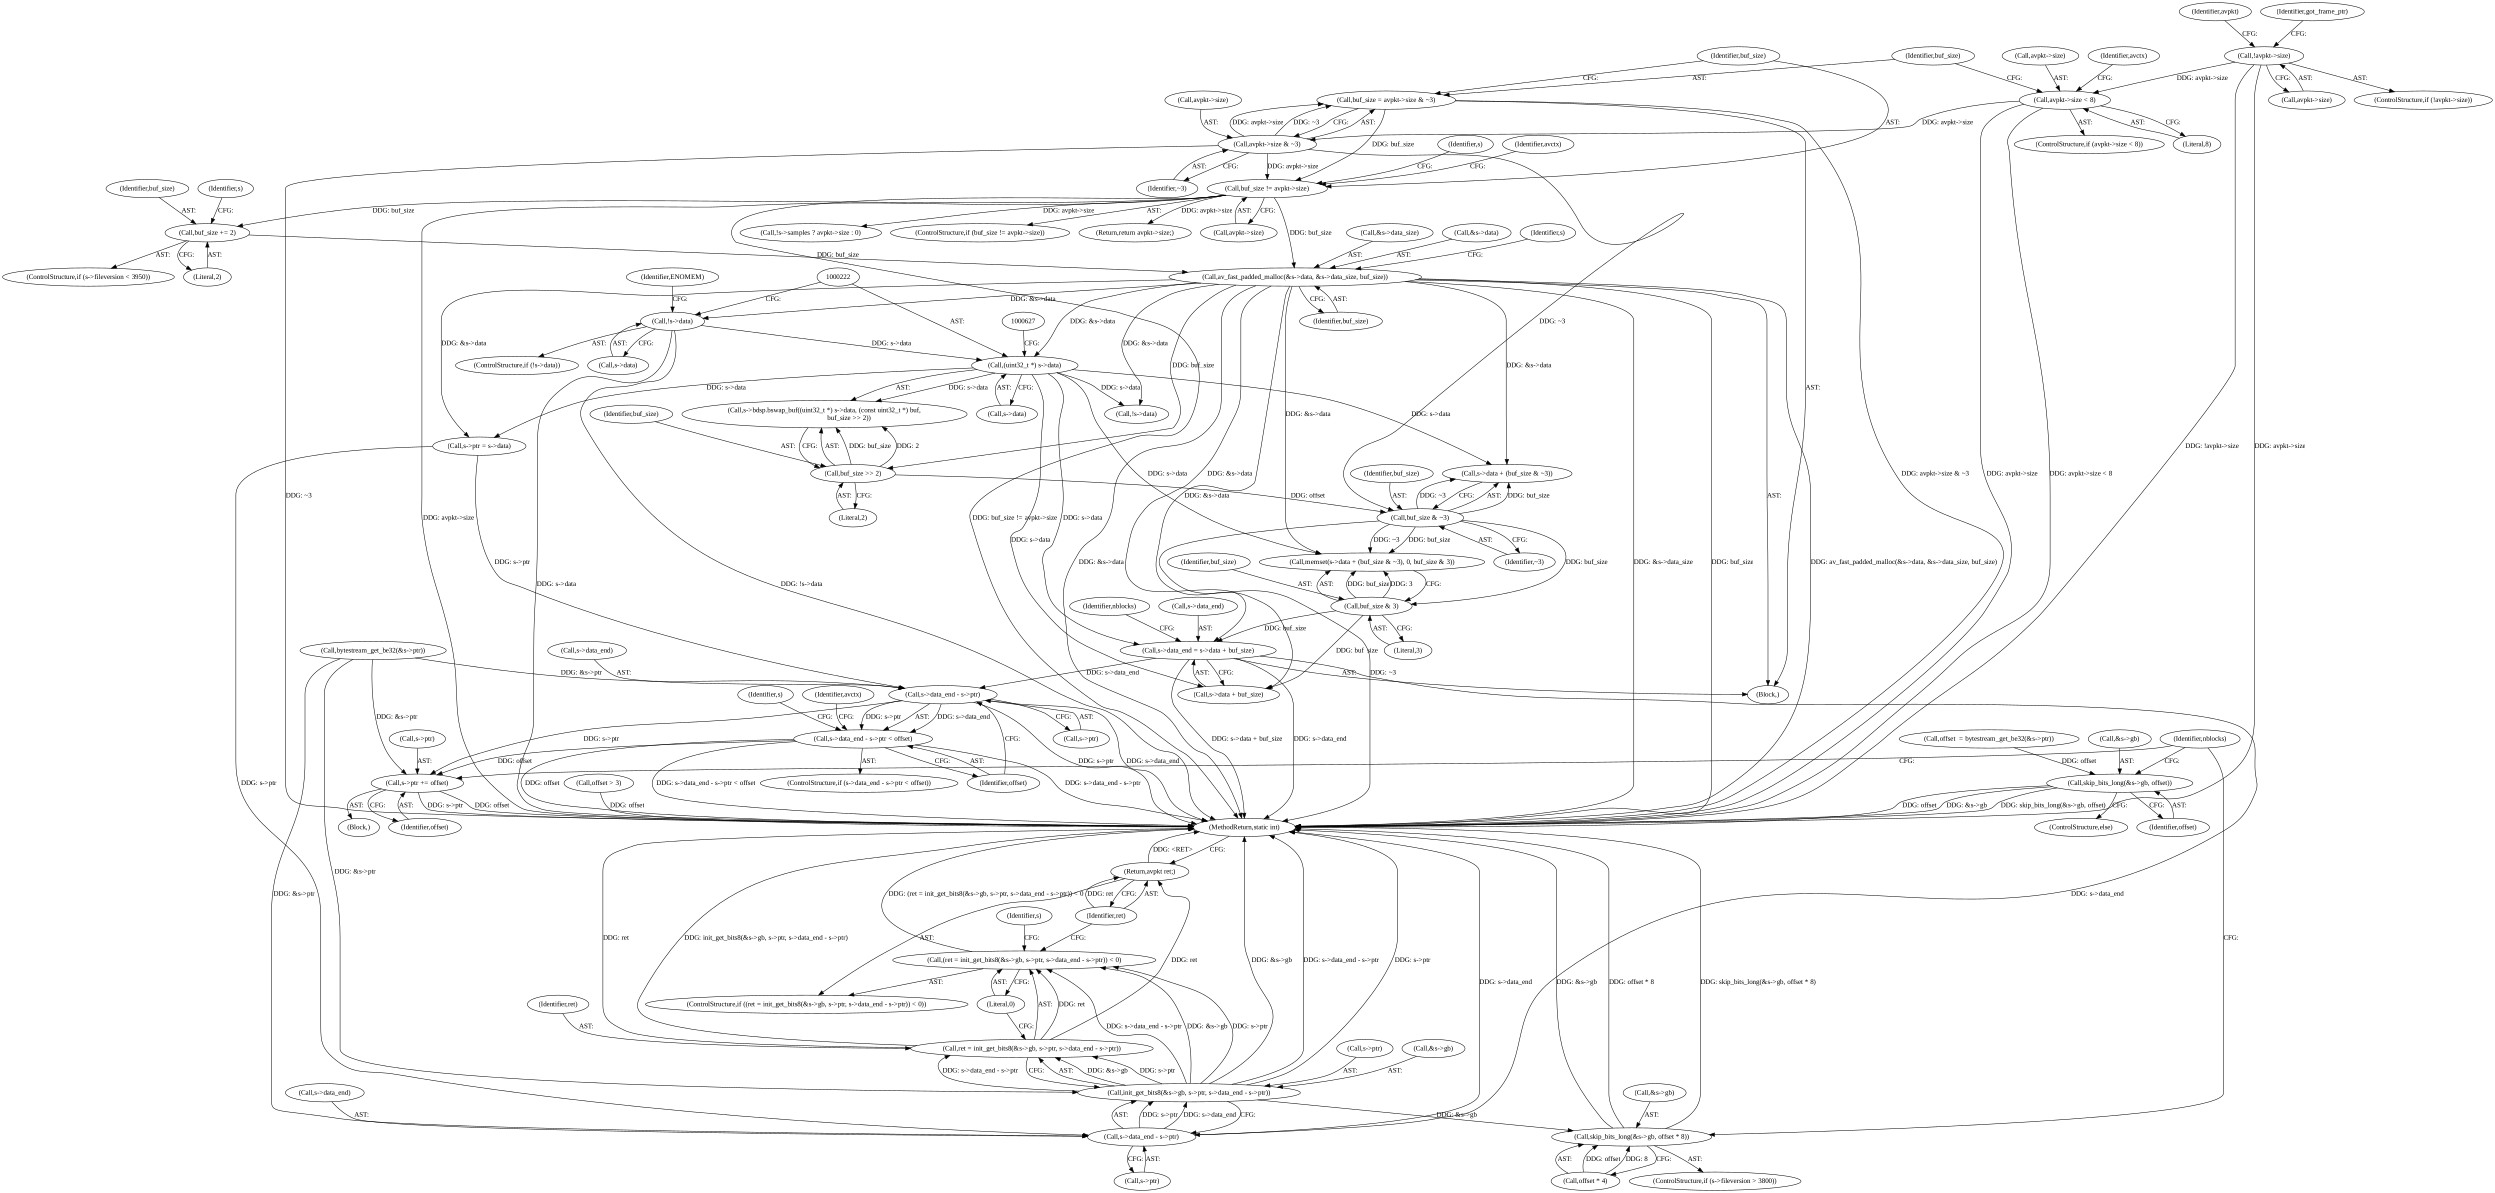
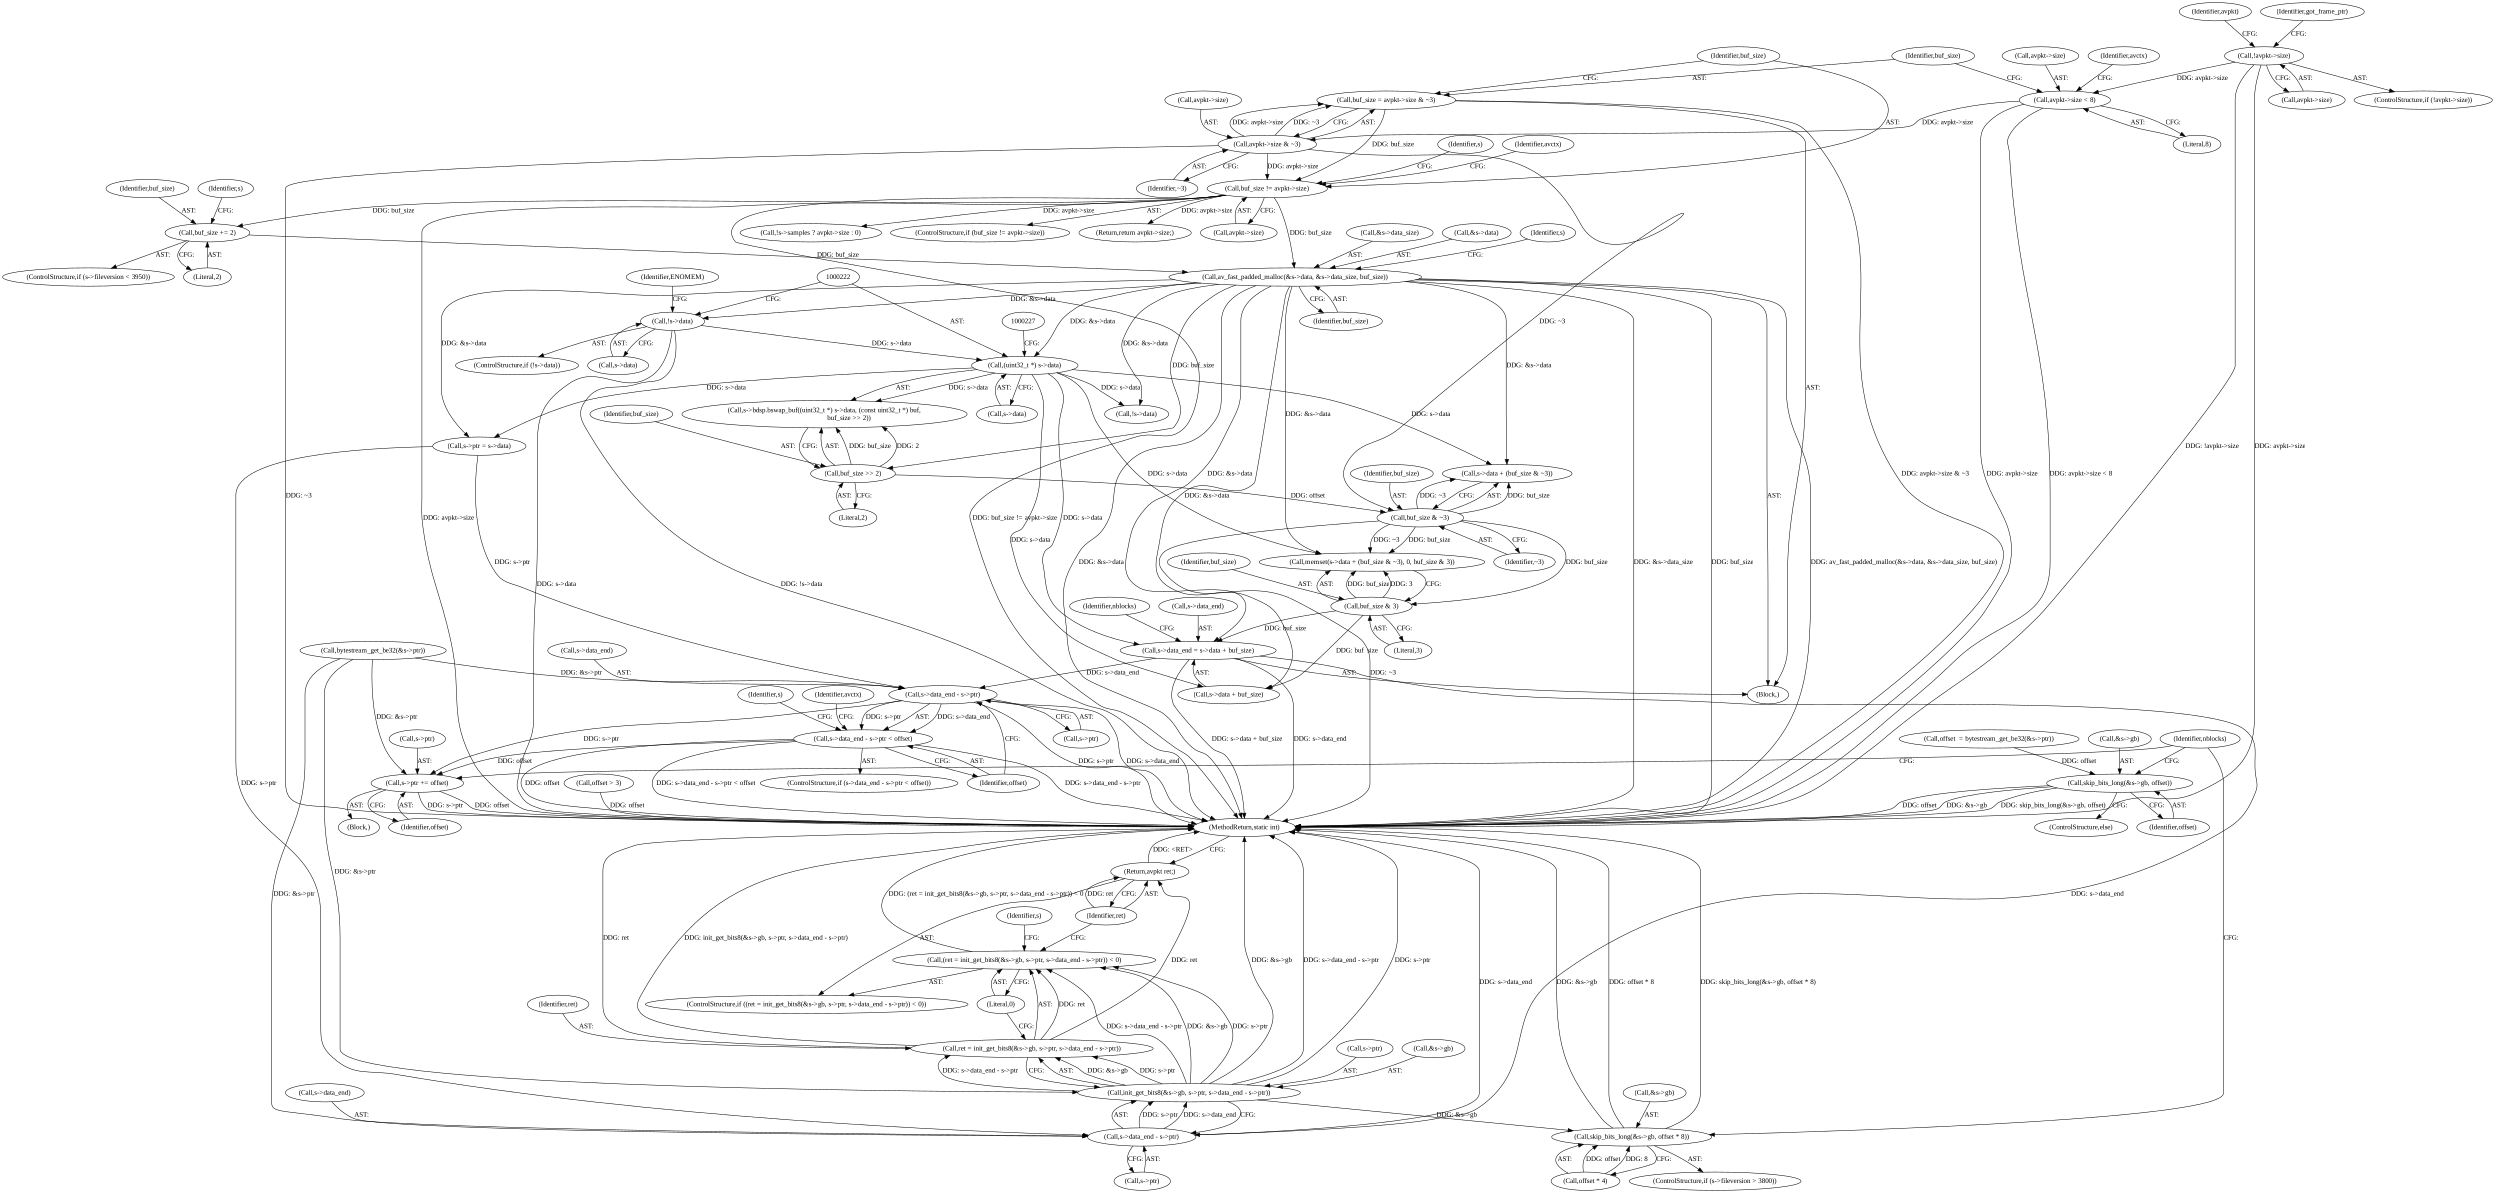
  digraph {
    fontname="Liberation Serif"
    node [fontname="Liberation Serif"]
    edge [fontname="Liberation Serif"]
    n1 [label="(Call,s->data_end = s->data + buf_size)"]
    n2 [label="(Call,s->data_end - s->ptr)"]
    n3 [label="(Call,s->data_end - s->ptr)"]
    n4 [label="(Block,)"]
    n5 [label="(MethodReturn,static int)"]
    n6 [label="(Call,s->data + buf_size)"]
    n7 [label="(Call,s->data_end - s->ptr < offset)"]
    n8 [label="(Call,s->ptr += offset)"]
    n9 [label="(Call,s->ptr)"]
    n10 [label="(Call,init_get_bits8(&s->gb, s->ptr, s->data_end - s->ptr))"]
    n11 [label="(Call,s->ptr)"]
    n12 [label="(Return,avpkt ret;)"]
    n13 [label="(Call,av_fast_padded_malloc(&s->data, &s->data_size, buf_size))"]
    n14 [label="(Call,(uint32_t *) s->data)"]
    n15 [label="(Call,!s->data)"]
    n16 [label="(Call,buf_size >> 2)"]
    n17 [label="(Call,s->ptr = s->data)"]
    n18 [label="(Call,memset(s->data + (buf_size & ~3), 0, buf_size & 3))"]
    n19 [label="(Call,s->data + (buf_size & ~3))"]
    n20 [label="(Identifier,buf_size)"]
    n21 [label="(Call,!s->data)"]
    n22 [label="(Call,s->bdsp.bswap_buf((uint32_t *) s->data, (const uint32_t *) buf,\n                          buf_size >> 2))"]
    n23 [label="(Call,s->data)"]
    n24 [label="(Call,s->data)"]
    n25 [label="(ControlStructure,if (!s->data))"]
    n26 [label="(Call,buf_size & ~3)"]
    n27 [label="(Literal,2)"]
    n28 [label="(Call,buf_size & 3)"]
    n29 [label="(Call,buf_size += 2)"]
    n30 [label="(Literal,2)"]
    n31 [label="(ControlStructure,if (s->fileversion < 3950))"]
    n32 [label="(Call,buf_size != avpkt->size)"]
    n33 [label="(Call,!s->samples ? avpkt->size : 0)"]
    n34 [label="(ControlStructure,if (buf_size != avpkt->size))"]
    n35 [label="(Return,return avpkt->size;)"]
    n36 [label="(Call,avpkt->size)"]
    n37 [label="(Call,buf_size = avpkt->size & ~3)"]
    n38 [label="(Call,avpkt->size & ~3)"]
    n39 [label="(Identifier,~3)"]
    n40 [label="(Identifier,~3)"]
    n41 [label="(Call,avpkt->size < 8)"]
-   n42 [label="(ControlStructure,if (avpkt->size < 8))"]
    n43 [label="(Literal,8)"]
    n44 [label="(Call,!avpkt->size)"]
    n45 [label="(Call,avpkt->size)"]
    n46 [label="(ControlStructure,if (!avpkt->size))"]
    n47 [label="(Literal,3)"]
    n48 [label="(ControlStructure,if (s->data_end - s->ptr < offset))"]
    n49 [label="(Identifier,offset)"]
    n50 [label="(Identifier,offset)"]
    n51 [label="(Block,)"]
    n52 [label="(Call,(ret = init_get_bits8(&s->gb, s->ptr, s->data_end - s->ptr)) < 0)"]
    n53 [label="(Call,ret = init_get_bits8(&s->gb, s->ptr, s->data_end - s->ptr))"]
    n54 [label="(Call,skip_bits_long(&s->gb, offset * 8))"]
    n55 [label="(ControlStructure,if ((ret = init_get_bits8(&s->gb, s->ptr, s->data_end - s->ptr)) < 0))"]
    n56 [label="(Literal,0)"]
    n57 [label="(Call,offset * 4)"]
    n58 [label="(ControlStructure,if (s->fileversion > 3800))"]
    n59 [label="(Call,skip_bits_long(&s->gb, offset))"]
    n60 [label="(ControlStructure,else)"]
    n61 [label="(Identifier,offset)"]
    n62 [label="(Identifier,ret)"]
    n63 [label="(Identifier,ENOMEM)"]
    n64 [label="(Identifier,nblocks)"]
    n65 [label="(Identifier,buf_size)"]
    n66 [label="(Call,&s->gb)"]
    n67 [label="(Call,offset  = bytestream_get_be32(&s->ptr))"]
    n68 [label="(Call,avpkt->size)"]
    n69 [label="(Identifier,ret)"]
    n70 [label="(Call,s->ptr)"]
    n71 [label="(Call,&s->data)"]
    n72 [label="(Identifier,buf_size)"]
    n73 [label="(Identifier,avctx)"]
    n74 [label="(Call,s->data_end)"]
    n75 [label="(Call,s->data_end)"]
    n76 [label="(Identifier,s)"]
    n77 [label="(Call,s->data_end)"]
    n78 [label="(Identifier,s)"]
    n79 [label="(Identifier,avpkt)"]
    n80 [label="(Call,s->ptr)"]
    n81 [label="(Identifier,s)"]
    n82 [label="(Identifier,buf_size)"]
    n83 [label="(Identifier,s)"]
    n84 [label="(Identifier,buf_size)"]
    n85 [label="(Identifier,buf_size)"]
    n86 [label="(Identifier,s)"]
    n87 [label="(Call,&s->gb)"]
    n88 [label="(Identifier,buf_size)"]
    n89 [label="(Call,bytestream_get_be32(&s->ptr))"]
    n90 [label="(Identifier,got_frame_ptr)"]
    n91 [label="(Identifier,avctx)"]
    n92 [label="(Call,&s->gb)"]
    n93 [label="(Identifier,nblocks)"]
    n94 [label="(Call,avpkt->size)"]
    n95 [label="(Call,&s->data_size)"]
    n96 [label="(Identifier,avctx)"]
    n97 [label="(Call,offset > 3)"]
    1000222
-   1000227 [label=1000627]
+   1000227
    n1 -> n2 [label="DDG: s->data_end"]
    n1 -> n3 [label="DDG: s->data_end"]
    n1 -> n4 [label="AST: "]
    n1 -> n5 [label="DDG: s->data + buf_size"]
    n1 -> n5 [label="DDG: s->data_end"]
-   n1 -> n6 [label="CFG: "]
    n2 -> n5 [label="DDG: s->ptr"]
    n2 -> n5 [label="DDG: s->data_end"]
    n2 -> n7 [label="AST: "]
    n2 -> n7 [label="DDG: s->data_end"]
    n2 -> n7 [label="DDG: s->ptr"]
    n2 -> n8 [label="DDG: s->ptr"]
    n2 -> n9 [label="CFG: "]
    n3 -> n5 [label="DDG: s->data_end"]
    n3 -> n10 [label="AST: "]
    n3 -> n10 [label="DDG: s->ptr"]
    n3 -> n10 [label="DDG: s->data_end"]
    n3 -> n11 [label="CFG: "]
    n5 -> n12 [label="CFG: "]
    n6 -> n1 [label="AST: "]
    n7 -> n5 [label="DDG: s->data_end - s->ptr < offset"]
    n7 -> n5 [label="DDG: s->data_end - s->ptr"]
    n7 -> n5 [label="DDG: offset"]
    n7 -> n8 [label="DDG: offset"]
    n7 -> n48 [label="AST: "]
    n7 -> n49 [label="CFG: "]
    n8 -> n5 [label="DDG: s->ptr"]
    n8 -> n5 [label="DDG: offset"]
    n8 -> n50 [label="CFG: "]
    n8 -> n51 [label="AST: "]
    n9 -> n2 [label="AST: "]
    n10 -> n3 [label="CFG: "]
    n10 -> n5 [label="DDG: &s->gb"]
    n10 -> n5 [label="DDG: s->data_end - s->ptr"]
    n10 -> n5 [label="DDG: s->ptr"]
    n10 -> n52 [label="DDG: &s->gb"]
    n10 -> n52 [label="DDG: s->ptr"]
    n10 -> n52 [label="DDG: s->data_end - s->ptr"]
    n10 -> n53 [label="AST: "]
    n10 -> n53 [label="DDG: &s->gb"]
    n10 -> n53 [label="DDG: s->ptr"]
    n10 -> n53 [label="DDG: s->data_end - s->ptr"]
    n10 -> n54 [label="DDG: &s->gb"]
    n11 -> n3 [label="AST: "]
    n12 -> n5 [label="DDG: <RET>"]
    n12 -> n55 [label="AST: "]
    n12 -> n62 [label="CFG: "]
    n13 -> n1 [label="DDG: &s->data"]
    n13 -> n4 [label="AST: "]
    n13 -> n5 [label="DDG: &s->data"]
    n13 -> n5 [label="DDG: &s->data_size"]
    n13 -> n5 [label="DDG: buf_size"]
    n13 -> n5 [label="DDG: av_fast_padded_malloc(&s->data, &s->data_size, buf_size)"]
    n13 -> n6 [label="DDG: &s->data"]
    n13 -> n14 [label="DDG: &s->data"]
    n13 -> n15 [label="DDG: &s->data"]
    n13 -> n16 [label="DDG: buf_size"]
    n13 -> n17 [label="DDG: &s->data"]
    n13 -> n18 [label="DDG: &s->data"]
    n13 -> n19 [label="DDG: &s->data"]
    n13 -> n20 [label="CFG: "]
    n13 -> n21 [label="DDG: &s->data"]
    n14 -> n1 [label="DDG: s->data"]
    n14 -> n6 [label="DDG: s->data"]
    n14 -> n17 [label="DDG: s->data"]
    n14 -> n18 [label="DDG: s->data"]
    n14 -> n19 [label="DDG: s->data"]
    n14 -> n21 [label="DDG: s->data"]
    n14 -> n22 [label="AST: "]
    n14 -> n22 [label="DDG: s->data"]
    n14 -> n23 [label="CFG: "]
    n15 -> n5 [label="DDG: s->data"]
    n15 -> n5 [label="DDG: !s->data"]
    n15 -> n14 [label="DDG: s->data"]
    n15 -> n24 [label="CFG: "]
    n15 -> n25 [label="AST: "]
    n16 -> n22 [label="AST: "]
    n16 -> n22 [label="DDG: buf_size"]
    n16 -> n22 [label="DDG: 2"]
    n16 -> n26 [label="DDG: offset"]
    n16 -> n27 [label="CFG: "]
    n17 -> n2 [label="DDG: s->ptr"]
    n17 -> n3 [label="DDG: s->ptr"]
    n18 -> n28 [label="CFG: "]
    n19 -> n26 [label="CFG: "]
    n20 -> n13 [label="AST: "]
    n22 -> n16 [label="CFG: "]
    n23 -> n14 [label="AST: "]
    n24 -> n15 [label="AST: "]
    n26 -> n5 [label="DDG: ~3"]
    n26 -> n18 [label="DDG: buf_size"]
    n26 -> n18 [label="DDG: ~3"]
    n26 -> n19 [label="AST: "]
    n26 -> n19 [label="DDG: buf_size"]
    n26 -> n19 [label="DDG: ~3"]
    n26 -> n28 [label="DDG: buf_size"]
    n26 -> n40 [label="CFG: "]
    n27 -> n16 [label="AST: "]
    n28 -> n1 [label="DDG: buf_size"]
    n28 -> n6 [label="DDG: buf_size"]
    n28 -> n18 [label="AST: "]
    n28 -> n18 [label="DDG: buf_size"]
    n28 -> n18 [label="DDG: 3"]
    n28 -> n47 [label="CFG: "]
    n29 -> n13 [label="DDG: buf_size"]
    n29 -> n30 [label="CFG: "]
    n29 -> n31 [label="AST: "]
    n30 -> n29 [label="AST: "]
    n32 -> n5 [label="DDG: avpkt->size"]
    n32 -> n5 [label="DDG: buf_size != avpkt->size"]
    n32 -> n13 [label="DDG: buf_size"]
    n32 -> n29 [label="DDG: buf_size"]
    n32 -> n33 [label="DDG: avpkt->size"]
    n32 -> n34 [label="AST: "]
    n32 -> n35 [label="DDG: avpkt->size"]
    n32 -> n36 [label="CFG: "]
    n36 -> n32 [label="AST: "]
    n37 -> n4 [label="AST: "]
    n37 -> n5 [label="DDG: avpkt->size & ~3"]
    n37 -> n32 [label="DDG: buf_size"]
    n37 -> n38 [label="CFG: "]
    n38 -> n5 [label="DDG: ~3"]
    n38 -> n26 [label="DDG: ~3"]
    n38 -> n32 [label="DDG: avpkt->size"]
    n38 -> n37 [label="AST: "]
    n38 -> n37 [label="DDG: avpkt->size"]
    n38 -> n37 [label="DDG: ~3"]
    n38 -> n39 [label="CFG: "]
    n39 -> n38 [label="AST: "]
    n40 -> n26 [label="AST: "]
    n41 -> n5 [label="DDG: avpkt->size"]
    n41 -> n5 [label="DDG: avpkt->size < 8"]
    n41 -> n38 [label="DDG: avpkt->size"]
-   n41 -> n42 [label="AST: "]
    n41 -> n43 [label="CFG: "]
    n43 -> n41 [label="AST: "]
    n44 -> n5 [label="DDG: !avpkt->size"]
    n44 -> n5 [label="DDG: avpkt->size"]
    n44 -> n41 [label="DDG: avpkt->size"]
    n44 -> n45 [label="CFG: "]
    n44 -> n46 [label="AST: "]
    n45 -> n44 [label="AST: "]
    n47 -> n28 [label="AST: "]
    n49 -> n2 [label="CFG: "]
    n49 -> n7 [label="AST: "]
    n50 -> n8 [label="AST: "]
    n52 -> n5 [label="DDG: (ret = init_get_bits8(&s->gb, s->ptr, s->data_end - s->ptr)) < 0"]
    n52 -> n55 [label="AST: "]
    n52 -> n56 [label="CFG: "]
    n53 -> n5 [label="DDG: ret"]
    n53 -> n5 [label="DDG: init_get_bits8(&s->gb, s->ptr, s->data_end - s->ptr)"]
    n53 -> n10 [label="CFG: "]
    n53 -> n12 [label="DDG: ret"]
    n53 -> n52 [label="AST: "]
    n53 -> n52 [label="DDG: ret"]
    n54 -> n5 [label="DDG: skip_bits_long(&s->gb, offset * 8)"]
    n54 -> n5 [label="DDG: &s->gb"]
    n54 -> n5 [label="DDG: offset * 8"]
    n54 -> n57 [label="CFG: "]
    n54 -> n58 [label="AST: "]
    n56 -> n52 [label="AST: "]
    n56 -> n53 [label="CFG: "]
    n57 -> n54 [label="AST: "]
    n57 -> n54 [label="DDG: offset"]
    n57 -> n54 [label="DDG: 8"]
    n59 -> n5 [label="DDG: skip_bits_long(&s->gb, offset)"]
    n59 -> n5 [label="DDG: offset"]
    n59 -> n5 [label="DDG: &s->gb"]
    n59 -> n60 [label="CFG: "]
    n59 -> n61 [label="CFG: "]
    n61 -> n59 [label="AST: "]
    n62 -> n12 [label="AST: "]
    n62 -> n12 [label="DDG: ret"]
    n62 -> n52 [label="CFG: "]
    n63 -> n15 [label="CFG: "]
    n64 -> n1 [label="CFG: "]
    n65 -> n29 [label="AST: "]
    n66 -> n54 [label="AST: "]
    n67 -> n59 [label="DDG: offset"]
    n68 -> n41 [label="AST: "]
    n69 -> n53 [label="AST: "]
    n70 -> n8 [label="AST: "]
    n71 -> n13 [label="AST: "]
    n72 -> n37 [label="AST: "]
    n72 -> n41 [label="CFG: "]
    n73 -> n32 [label="CFG: "]
    n74 -> n1 [label="AST: "]
    n75 -> n2 [label="AST: "]
    n76 -> n52 [label="CFG: "]
    n77 -> n3 [label="AST: "]
    n78 -> n7 [label="CFG: "]
    n79 -> n44 [label="CFG: "]
    n80 -> n10 [label="AST: "]
    n81 -> n13 [label="CFG: "]
    n82 -> n28 [label="AST: "]
    n83 -> n29 [label="CFG: "]
    n84 -> n26 [label="AST: "]
    n85 -> n16 [label="AST: "]
    n86 -> n32 [label="CFG: "]
    n87 -> n59 [label="AST: "]
    n88 -> n32 [label="AST: "]
    n88 -> n37 [label="CFG: "]
    n89 -> n2 [label="DDG: &s->ptr"]
    n89 -> n3 [label="DDG: &s->ptr"]
    n89 -> n8 [label="DDG: &s->ptr"]
    n89 -> n10 [label="DDG: &s->ptr"]
    n90 -> n44 [label="CFG: "]
    n91 -> n7 [label="CFG: "]
    n92 -> n10 [label="AST: "]
    n93 -> n8 [label="CFG: "]
    n93 -> n54 [label="CFG: "]
    n93 -> n59 [label="CFG: "]
    n94 -> n38 [label="AST: "]
    n95 -> n13 [label="AST: "]
    n96 -> n41 [label="CFG: "]
    n97 -> n5 [label="DDG: offset"]
    1000222 -> n14 [label="AST: "]
    1000222 -> n15 [label="CFG: "]
    1000227 -> n14 [label="CFG: "]
  }
